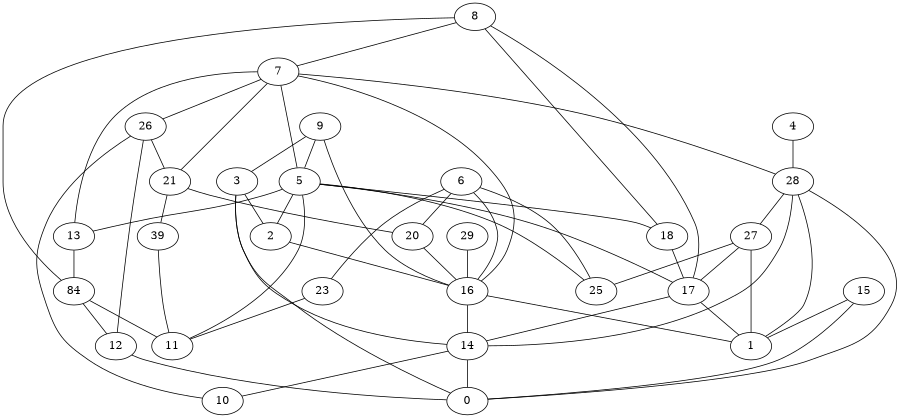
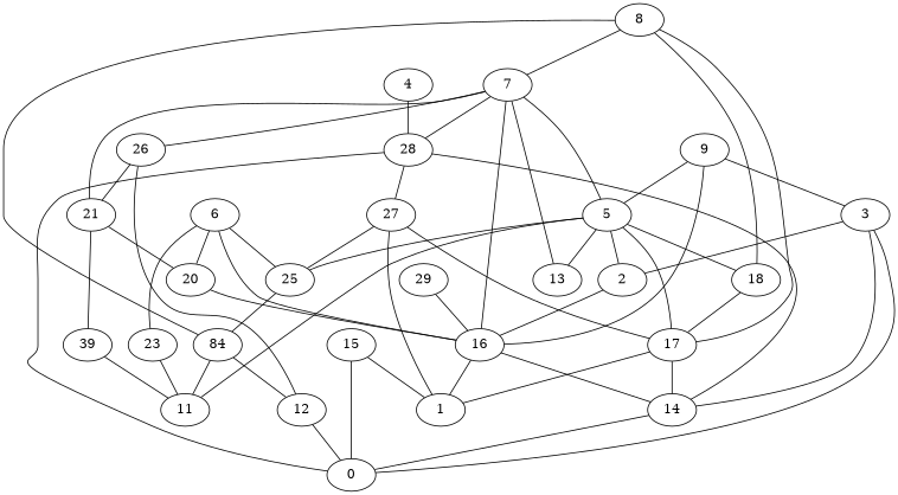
  digraph {
    edge [color=black dir=none]
    29
    16
    1
    14
    18
    9
    5
    3
-   10
    0
    20
    25
    11
    17
    2
    13
    n17 [label=84]
    28
    27
    12
    15
    n22 [label=39]
    6
    23
    8
    7
    26
    21
    4
    subgraph sub_1 {
      29
      16
      1
      14
      18
      9
      5
      3
-     10
      0
      20
      25
      11
      17
      2
      13
      n17
      28
      27
      12
      15
      n22
      6
      23
      8
      7
      26
      21
      4
    }
    29 -> 16
    16 -> 1
    16 -> 14
-   14 -> 10
    14 -> 0
    18 -> 17
    9 -> 16
    9 -> 5
    9 -> 3
    5 -> 18
    5 -> 25
    5 -> 11
    5 -> 17
    5 -> 2
    5 -> 13
    3 -> 14
    3 -> 0
    3 -> 2
    20 -> 16
-   13 -> n17
+   25 -> n17
    17 -> 1
    17 -> 14
    2 -> 16
    n17 -> 11
    n17 -> 12
-   28 -> 1
    28 -> 14
    28 -> 0
    28 -> 27
    27 -> 1
    27 -> 25
    27 -> 17
    12 -> 0
    15 -> 1
    15 -> 0
    n22 -> 11
    6 -> 16
    6 -> 20
    6 -> 25
    6 -> 23
    23 -> 11
    8 -> 18
    8 -> 17
    8 -> n17
    8 -> 7
    7 -> 16
    7 -> 5
    7 -> 13
    7 -> 28
    7 -> 26
    7 -> 21
-   26 -> 10
    26 -> 12
    26 -> 21
    21 -> 20
    21 -> n22
    4 -> 28
  }
